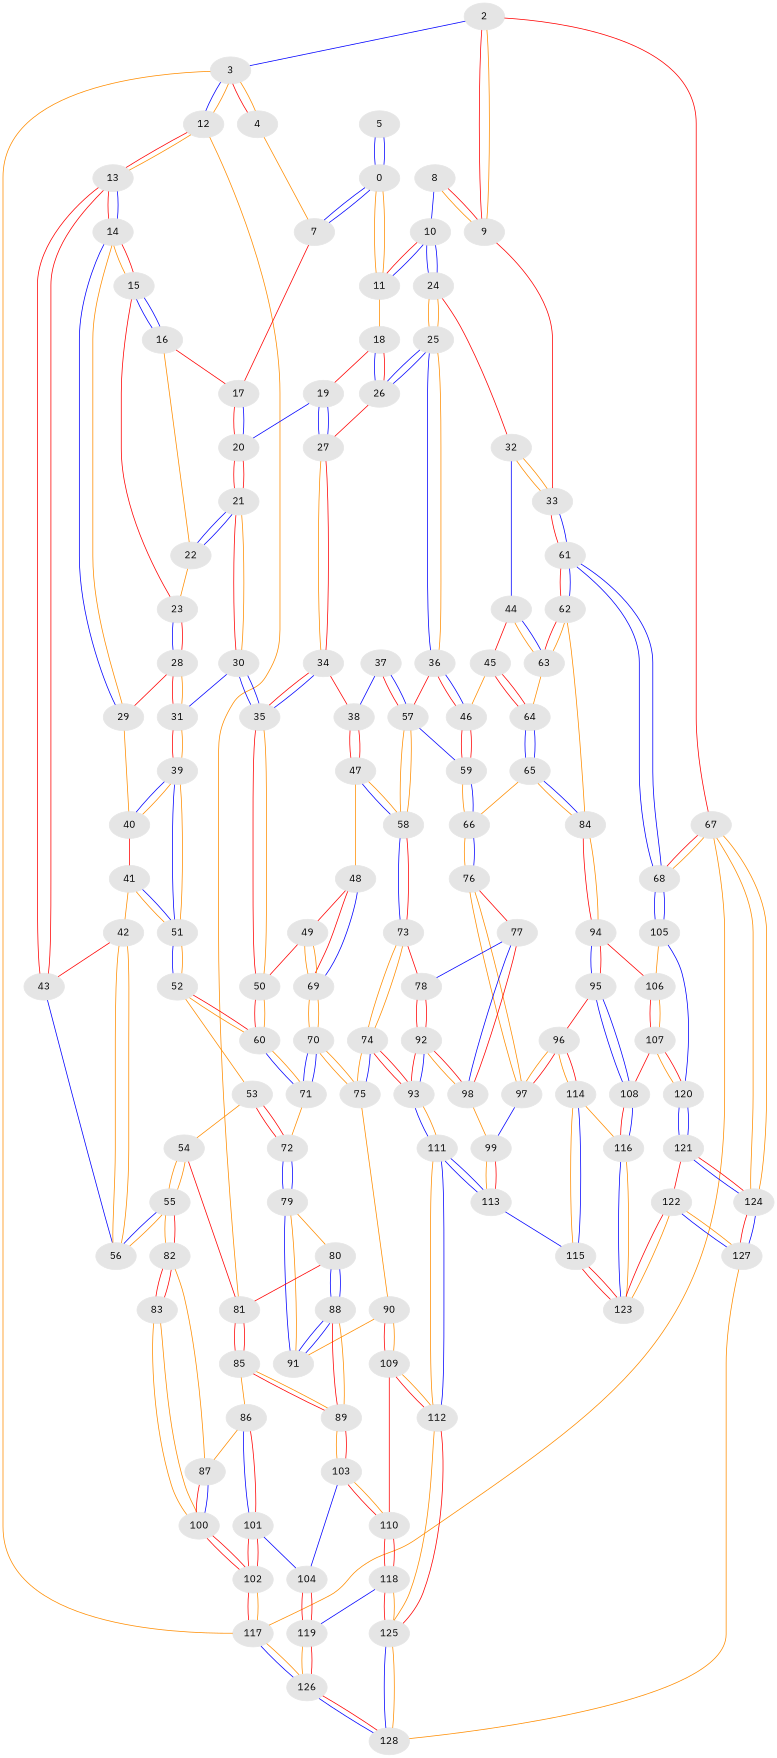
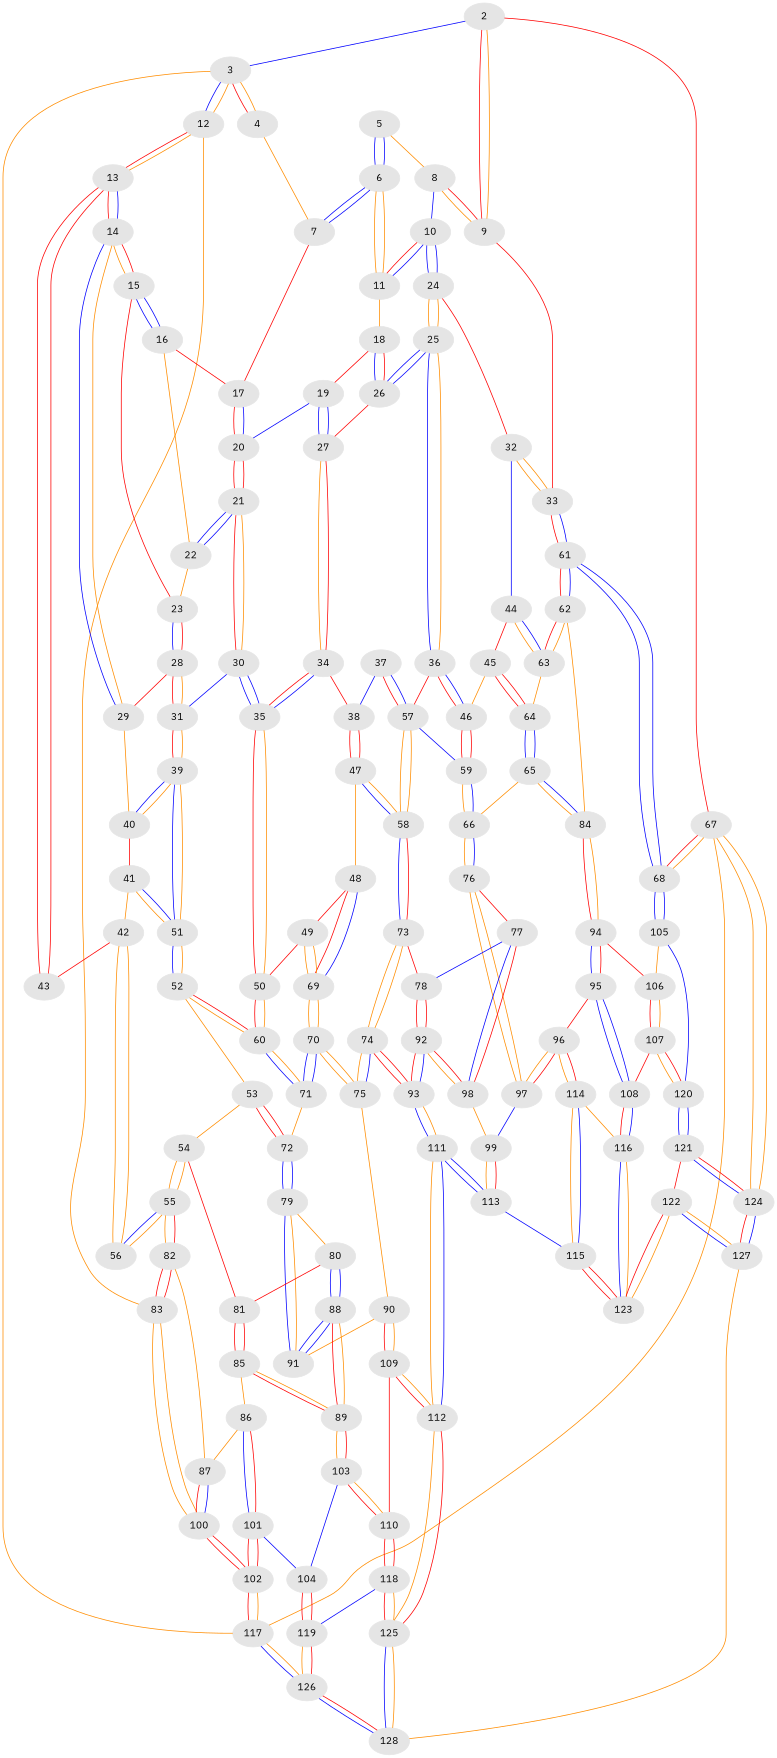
  graph {
    fontname="IBM Plex Sans"
    node [color=gray90 fontname="IBM Plex Sans" style=filled]
    edge [color=darkorange fontname="IBM Plex Sans"]
    2
    3
    9
    67
    5
-   6 [label=0]
+   6
    8
    4
    12
    117
    33
    68
    124
    7
    13
    83
    126
    17
    11
    10
    18
    20
    24
    61
    25
    32
    19
    26
    14
    43
    100
    15
    29
    56
    16
    23
    40
    22
    28
    21
    27
    34
    30
    31
    35
    36
    44
    46
    57
    38
    39
    41
    50
    51
    45
    63
    62
    47
    60
    37
    59
    58
    48
    52
    42
    64
    65
    66
    49
    69
    73
    70
    71
    53
    54
    72
    55
    81
    79
    82
    85
    87
    74
    78
    76
    84
    105
    94
    77
    97
    127
    106
    120
    75
    90
    80
    91
    93
    92
    111
    109
    98
    99
    88
    89
    86
    102
    95
    101
    103
    104
    110
    112
    113
    96
    108
    107
    114
    116
    115
    119
    118
    121
    123
    125
    128
    122
    2 -- 3 [color=blue]
    2 -- 9 [color=red]
    2 -- 9
    2 -- 67 [color=red]
    3 -- 4 [color=red]
    3 -- 4
    3 -- 12 [color=blue]
    3 -- 12
    3 -- 117
    9 -- 33 [color=red]
    67 -- 117
    67 -- 68 [color=red]
    67 -- 68
    67 -- 124
    67 -- 124
    5 -- 6 [color=blue]
    5 -- 6 [color=blue]
+   5 -- 8
    6 -- 7 [color=blue]
    6 -- 7 [color=blue]
    6 -- 11
    6 -- 11
    8 -- 9
    8 -- 9 [color=red]
    8 -- 10 [color=blue]
    4 -- 7
    12 -- 13 [color=red]
    12 -- 13
-   12 -- 81
+   12 -- 83
    117 -- 126 [color=blue]
    117 -- 126
    33 -- 61 [color=red]
    33 -- 61 [color=blue]
    68 -- 105 [color=blue]
    68 -- 105 [color=blue]
    124 -- 127 [color=red]
    124 -- 127 [color=blue]
    7 -- 17 [color=red]
    13 -- 14 [color=red]
    13 -- 14 [color=blue]
    13 -- 43 [color=red]
    13 -- 43 [color=red]
    83 -- 100
    83 -- 100
    126 -- 128 [color=blue]
    126 -- 128 [color=red]
    17 -- 20 [color=red]
    17 -- 20 [color=blue]
    11 -- 18
    10 -- 11 [color=red]
    10 -- 11 [color=blue]
    10 -- 24 [color=blue]
    10 -- 24 [color=blue]
    18 -- 19 [color=red]
    18 -- 26 [color=blue]
    18 -- 26 [color=red]
    20 -- 21 [color=red]
    20 -- 21 [color=red]
    24 -- 25
    24 -- 25
    24 -- 32 [color=red]
    61 -- 68 [color=blue]
    61 -- 68 [color=blue]
    61 -- 62 [color=red]
    61 -- 62 [color=blue]
    25 -- 26 [color=blue]
    25 -- 26 [color=blue]
    25 -- 36 [color=blue]
    25 -- 36
    32 -- 33
    32 -- 33
    32 -- 44 [color=blue]
    19 -- 20 [color=blue]
    19 -- 27 [color=blue]
    19 -- 27 [color=blue]
    26 -- 27 [color=red]
    14 -- 15
    14 -- 15 [color=red]
    14 -- 29 [color=blue]
    14 -- 29
-   43 -- 56 [color=blue]
    100 -- 102 [color=red]
    100 -- 102 [color=red]
    15 -- 16 [color=blue]
    15 -- 16 [color=blue]
    15 -- 23 [color=red]
    29 -- 40
    16 -- 17 [color=red]
    16 -- 22
    23 -- 28 [color=blue]
    23 -- 28 [color=red]
    40 -- 41 [color=red]
    22 -- 23
    28 -- 29 [color=red]
    28 -- 31 [color=red]
    28 -- 31
    21 -- 22 [color=blue]
    21 -- 22 [color=blue]
    21 -- 30 [color=red]
    21 -- 30
    27 -- 34
    27 -- 34 [color=red]
    34 -- 35 [color=red]
    34 -- 35 [color=blue]
    34 -- 38 [color=red]
    30 -- 31 [color=blue]
    30 -- 35 [color=blue]
    30 -- 35 [color=blue]
    31 -- 39 [color=red]
    31 -- 39
    35 -- 50 [color=red]
    35 -- 50
    36 -- 46 [color=red]
    36 -- 46 [color=blue]
    36 -- 57 [color=red]
    44 -- 45 [color=red]
    44 -- 63
    44 -- 63 [color=blue]
    46 -- 59 [color=red]
    46 -- 59 [color=red]
    57 -- 59 [color=blue]
    57 -- 58
    57 -- 58
    38 -- 47 [color=red]
    38 -- 47 [color=red]
    39 -- 40 [color=blue]
    39 -- 40
    39 -- 51 [color=blue]
    39 -- 51
    41 -- 51
    41 -- 51 [color=blue]
    41 -- 42
    50 -- 60 [color=red]
    50 -- 60
    51 -- 52 [color=blue]
    51 -- 52
    45 -- 46
    45 -- 64 [color=red]
    45 -- 64 [color=red]
    63 -- 64
    62 -- 63 [color=red]
    62 -- 63
    62 -- 84
    47 -- 58 [color=blue]
    47 -- 58
    47 -- 48
    60 -- 71 [color=blue]
    60 -- 71
    37 -- 57 [color=red]
    37 -- 57 [color=blue]
    37 -- 38 [color=blue]
    59 -- 66
    59 -- 66 [color=blue]
    58 -- 73 [color=blue]
    58 -- 73 [color=red]
    48 -- 49 [color=red]
    48 -- 69 [color=red]
    48 -- 69 [color=blue]
    52 -- 60
    52 -- 60 [color=red]
    52 -- 53
    42 -- 43 [color=red]
    42 -- 56
    42 -- 56
    64 -- 65 [color=blue]
    64 -- 65 [color=blue]
    65 -- 66
    65 -- 84
    65 -- 84 [color=blue]
    66 -- 76
    66 -- 76 [color=blue]
    49 -- 50 [color=red]
    49 -- 69
    49 -- 69
    69 -- 70
    69 -- 70
    73 -- 74
    73 -- 74
    73 -- 78 [color=red]
    70 -- 71 [color=blue]
    70 -- 71 [color=blue]
    70 -- 75
    70 -- 75
    71 -- 72
    53 -- 54
    53 -- 72 [color=red]
    53 -- 72 [color=red]
    54 -- 55
    54 -- 55
    54 -- 81 [color=red]
    72 -- 79 [color=blue]
    72 -- 79 [color=blue]
    55 -- 56 [color=blue]
    55 -- 56
    55 -- 82
    55 -- 82 [color=red]
    81 -- 85 [color=red]
    81 -- 85 [color=red]
    79 -- 80
    79 -- 91 [color=blue]
    79 -- 91
    82 -- 83 [color=red]
    82 -- 83 [color=red]
    82 -- 87
    85 -- 89 [color=red]
    85 -- 89
    85 -- 86
    87 -- 100 [color=red]
    87 -- 100 [color=blue]
    74 -- 75
    74 -- 75 [color=blue]
    74 -- 93 [color=red]
    74 -- 93 [color=red]
    78 -- 92 [color=red]
    78 -- 92 [color=red]
    76 -- 77 [color=red]
    76 -- 97
    76 -- 97
    84 -- 94 [color=red]
    84 -- 94
    105 -- 106
    105 -- 120 [color=blue]
    94 -- 106 [color=red]
    94 -- 95 [color=blue]
    94 -- 95 [color=red]
    77 -- 78 [color=blue]
    77 -- 98 [color=blue]
    77 -- 98 [color=red]
    97 -- 99 [color=blue]
    127 -- 128
    106 -- 107 [color=red]
    106 -- 107
    120 -- 121 [color=blue]
    120 -- 121 [color=blue]
    75 -- 90
    90 -- 91
    90 -- 109 [color=red]
    90 -- 109
    80 -- 81 [color=red]
    80 -- 88 [color=blue]
    80 -- 88 [color=blue]
    93 -- 111 [color=blue]
    93 -- 111
    92 -- 93 [color=red]
    92 -- 93 [color=blue]
    92 -- 98
    92 -- 98 [color=red]
    111 -- 112
    111 -- 112 [color=blue]
    111 -- 113 [color=blue]
    111 -- 113 [color=blue]
    109 -- 110 [color=red]
    109 -- 112 [color=red]
    109 -- 112
    98 -- 99
    99 -- 113
    99 -- 113 [color=red]
    88 -- 91 [color=blue]
    88 -- 91 [color=blue]
    88 -- 89 [color=red]
    88 -- 89
    89 -- 103
    89 -- 103 [color=red]
    86 -- 87
    86 -- 101 [color=blue]
    86 -- 101 [color=red]
    102 -- 117 [color=red]
    102 -- 117
    95 -- 96 [color=red]
    95 -- 108 [color=blue]
    95 -- 108 [color=blue]
    101 -- 102 [color=red]
    101 -- 102 [color=red]
    101 -- 104 [color=blue]
    103 -- 104 [color=blue]
    103 -- 110 [color=red]
    103 -- 110
    104 -- 119 [color=red]
    104 -- 119 [color=red]
    110 -- 118 [color=red]
    110 -- 118 [color=red]
    112 -- 125
    112 -- 125 [color=red]
    113 -- 115 [color=blue]
    96 -- 97
    96 -- 97 [color=red]
    96 -- 114
    96 -- 114 [color=red]
    108 -- 116 [color=red]
    108 -- 116 [color=blue]
    107 -- 120
    107 -- 120 [color=red]
    107 -- 108 [color=red]
    114 -- 116
    114 -- 115
    114 -- 115 [color=blue]
    116 -- 123 [color=blue]
    116 -- 123
    115 -- 123 [color=red]
    115 -- 123 [color=red]
    119 -- 126
    119 -- 126 [color=red]
    118 -- 119 [color=blue]
    118 -- 125 [color=red]
    118 -- 125
    121 -- 124 [color=blue]
    121 -- 124 [color=red]
    121 -- 122 [color=red]
    125 -- 128 [color=blue]
    125 -- 128
    122 -- 127 [color=blue]
    122 -- 127
    122 -- 123 [color=red]
    122 -- 123
  }
